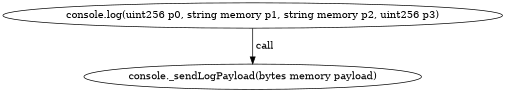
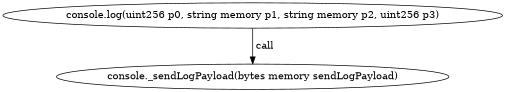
  digraph {
    "console.log(uint256 p0, string memory p1, string memory p2, uint256 p3)" [height=0.5 width=8.2414]
-   "console._sendLogPayload(bytes memory payload)" [height=0.5 width=5.7372]
+   "console._sendLogPayload(bytes memory payload)" [height=0.5 width=5.7372 label="console._sendLogPayload(bytes memory sendLogPayload)"]
    "console.log(uint256 p0, string memory p1, string memory p2, uint256 p3)" -> "console._sendLogPayload(bytes memory payload)" [label=" call"]
  }
